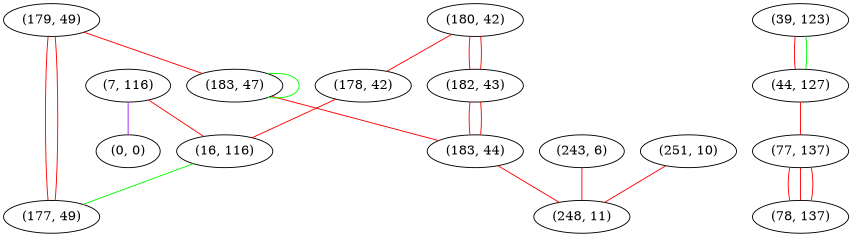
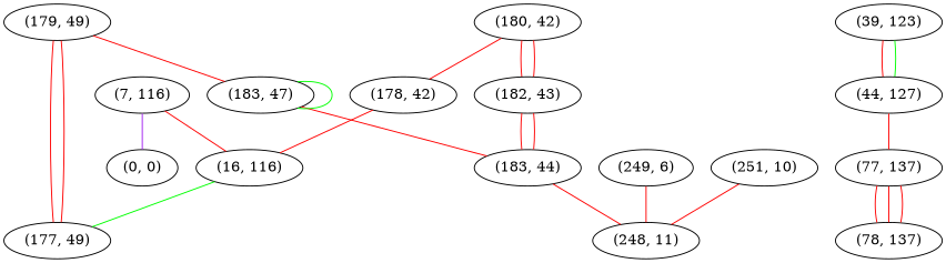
  graph {
    edge [color=red weight=1]
    "(7, 116)"
    "(0, 0)"
    "(16, 116)"
    "(177, 49)"
    "(180, 42)"
    "(182, 43)"
    "(178, 42)"
    "(183, 44)"
    "(39, 123)"
    "(44, 127)"
    "(77, 137)"
    "(179, 49)"
    "(183, 47)"
-   "(249, 6)" [label="(243, 6)"]
+   "(249, 6)"
    "(248, 11)"
    "(251, 10)"
    "(78, 137)"
    "(7, 116)" -- "(0, 0)" [color=purple weight=4]
    "(7, 116)" -- "(16, 116)"
    "(16, 116)" -- "(177, 49)" [color=green]
    "(180, 42)" -- "(182, 43)"
    "(180, 42)" -- "(182, 43)"
    "(180, 42)" -- "(178, 42)"
    "(182, 43)" -- "(183, 44)"
    "(182, 43)" -- "(183, 44)"
    "(178, 42)" -- "(16, 116)"
    "(183, 44)" -- "(248, 11)"
    "(39, 123)" -- "(44, 127)"
    "(39, 123)" -- "(44, 127)" [color=green weight=2]
    "(44, 127)" -- "(77, 137)"
    "(77, 137)" -- "(78, 137)"
    "(77, 137)" -- "(78, 137)"
    "(77, 137)" -- "(78, 137)"
    "(179, 49)" -- "(177, 49)"
    "(179, 49)" -- "(177, 49)"
    "(179, 49)" -- "(183, 47)"
    "(183, 47)" -- "(183, 44)"
    "(183, 47)" -- "(183, 47)" [color=green weight=2]
    "(249, 6)" -- "(248, 11)"
    "(251, 10)" -- "(248, 11)"
  }
